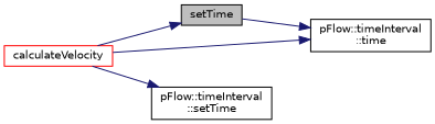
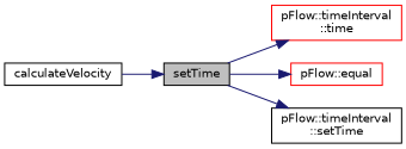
  digraph {
    rankdir=LR
    node [color=black fillcolor=white fontname=Helvetica fontsize=10 shape=record style=filled]
    edge [color=midnightblue fontname=Helvetica fontsize=10 labelfontname=Helvetica labelfontsize=10 style=solid]
    n1 [fillcolor=grey75 fontcolor=black height=0.2 label=setTime width=0.4]
-   n2 [height=0.2 label="pFlow::timeInterval\l::time" width=0.4]
+   n2 [color=red height=0.2 label="pFlow::timeInterval\l::time" width=0.4]
+   n3 [color=red height=0.2 label="pFlow::equal" width=0.4]
    n4 [height=0.2 label="pFlow::timeInterval\l::setTime" width=0.4]
-   n5 [color=red height=0.2 label=calculateVelocity width=0.4]
+   n5 [height=0.2 label=calculateVelocity width=0.4]
    n1 -> n2
-   n5 -> n4
+   n1 -> n3
+   n1 -> n4
    n5 -> n1
-   n5 -> n2
  }
